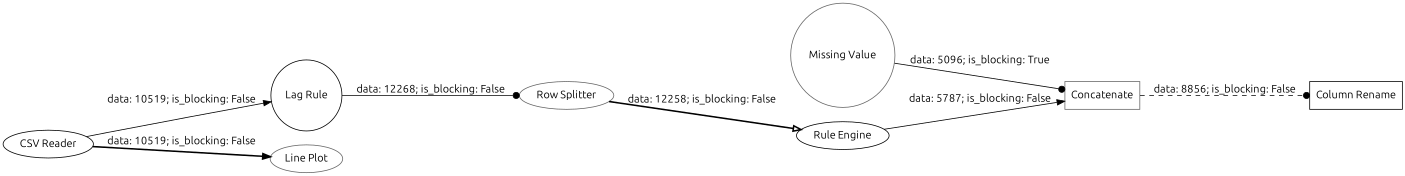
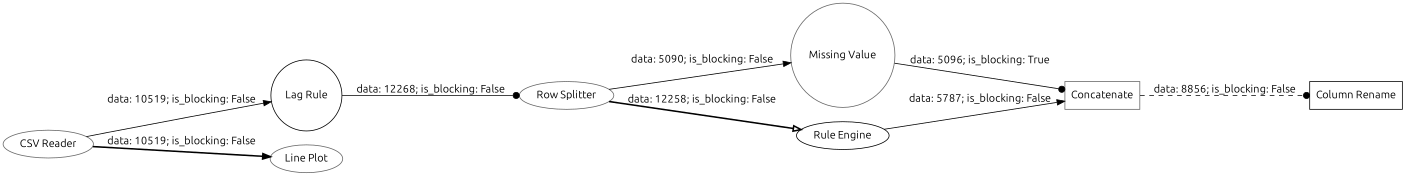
  digraph {
    fontname=Ubuntu
    rankdir=LR
    node [color=gray40 fontname=Ubuntu shape=ellipse]
    edge [arrowhead=normal fontname=Ubuntu style=solid]
    n1 [color=black label="Lag Rule" shape=circle]
    n2 [label="Row Splitter"]
    n3 [label="Missing Value" shape=circle]
    n4 [color=black label="Rule Engine"]
    n5 [label=Concatenate shape=box]
    n6 [color=black label="Column Rename" shape=box]
-   n7 [color=black label="CSV Reader"]
+   n7 [label="CSV Reader"]
    n8 [label="Line Plot"]
    n1 -> n2 [arrowhead=dot label="data: 12268; is_blocking: False"]
+   n2 -> n3 [label="data: 5090; is_blocking: False"]
    n2 -> n4 [arrowhead=onormal label="data: 12258; is_blocking: False" style=bold]
    n3 -> n5 [arrowhead=dot label="data: 5096; is_blocking: True"]
    n4 -> n5 [label="data: 5787; is_blocking: False"]
    n5 -> n6 [arrowhead=dot label="data: 8856; is_blocking: False" style=dashed]
    n7 -> n1 [label="data: 10519; is_blocking: False"]
    n7 -> n8 [label="data: 10519; is_blocking: False" style=bold]
  }
